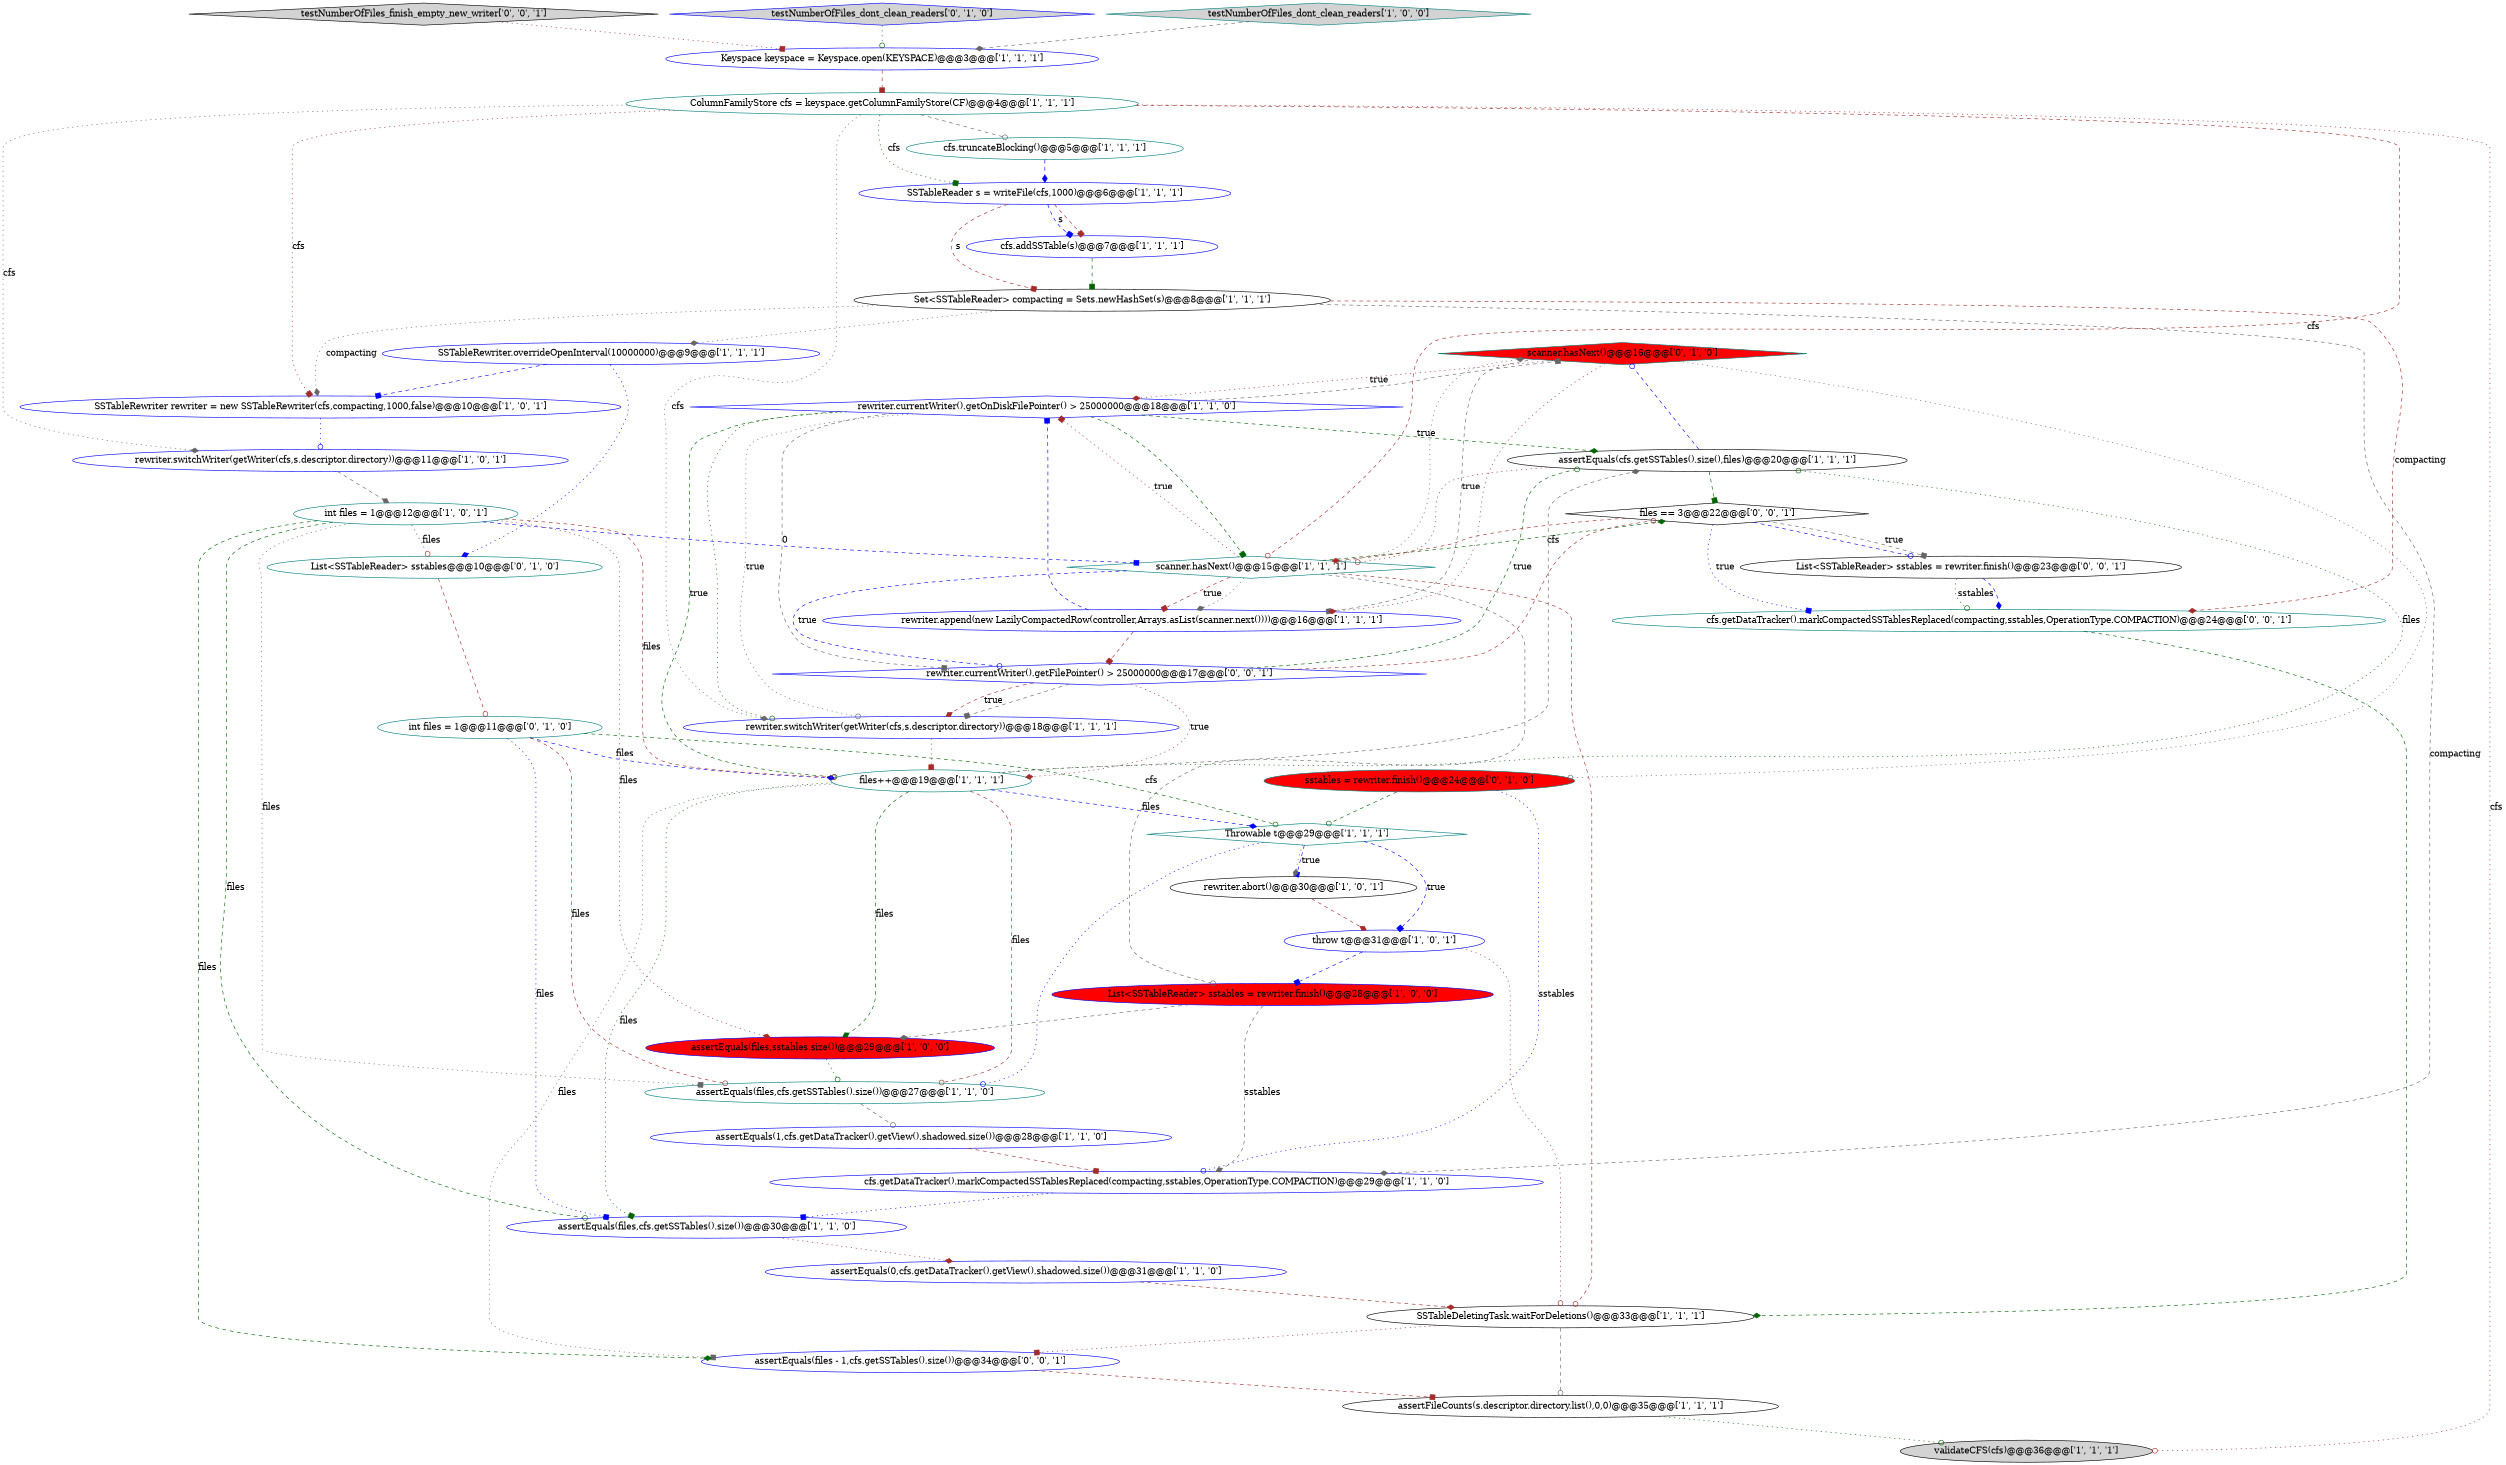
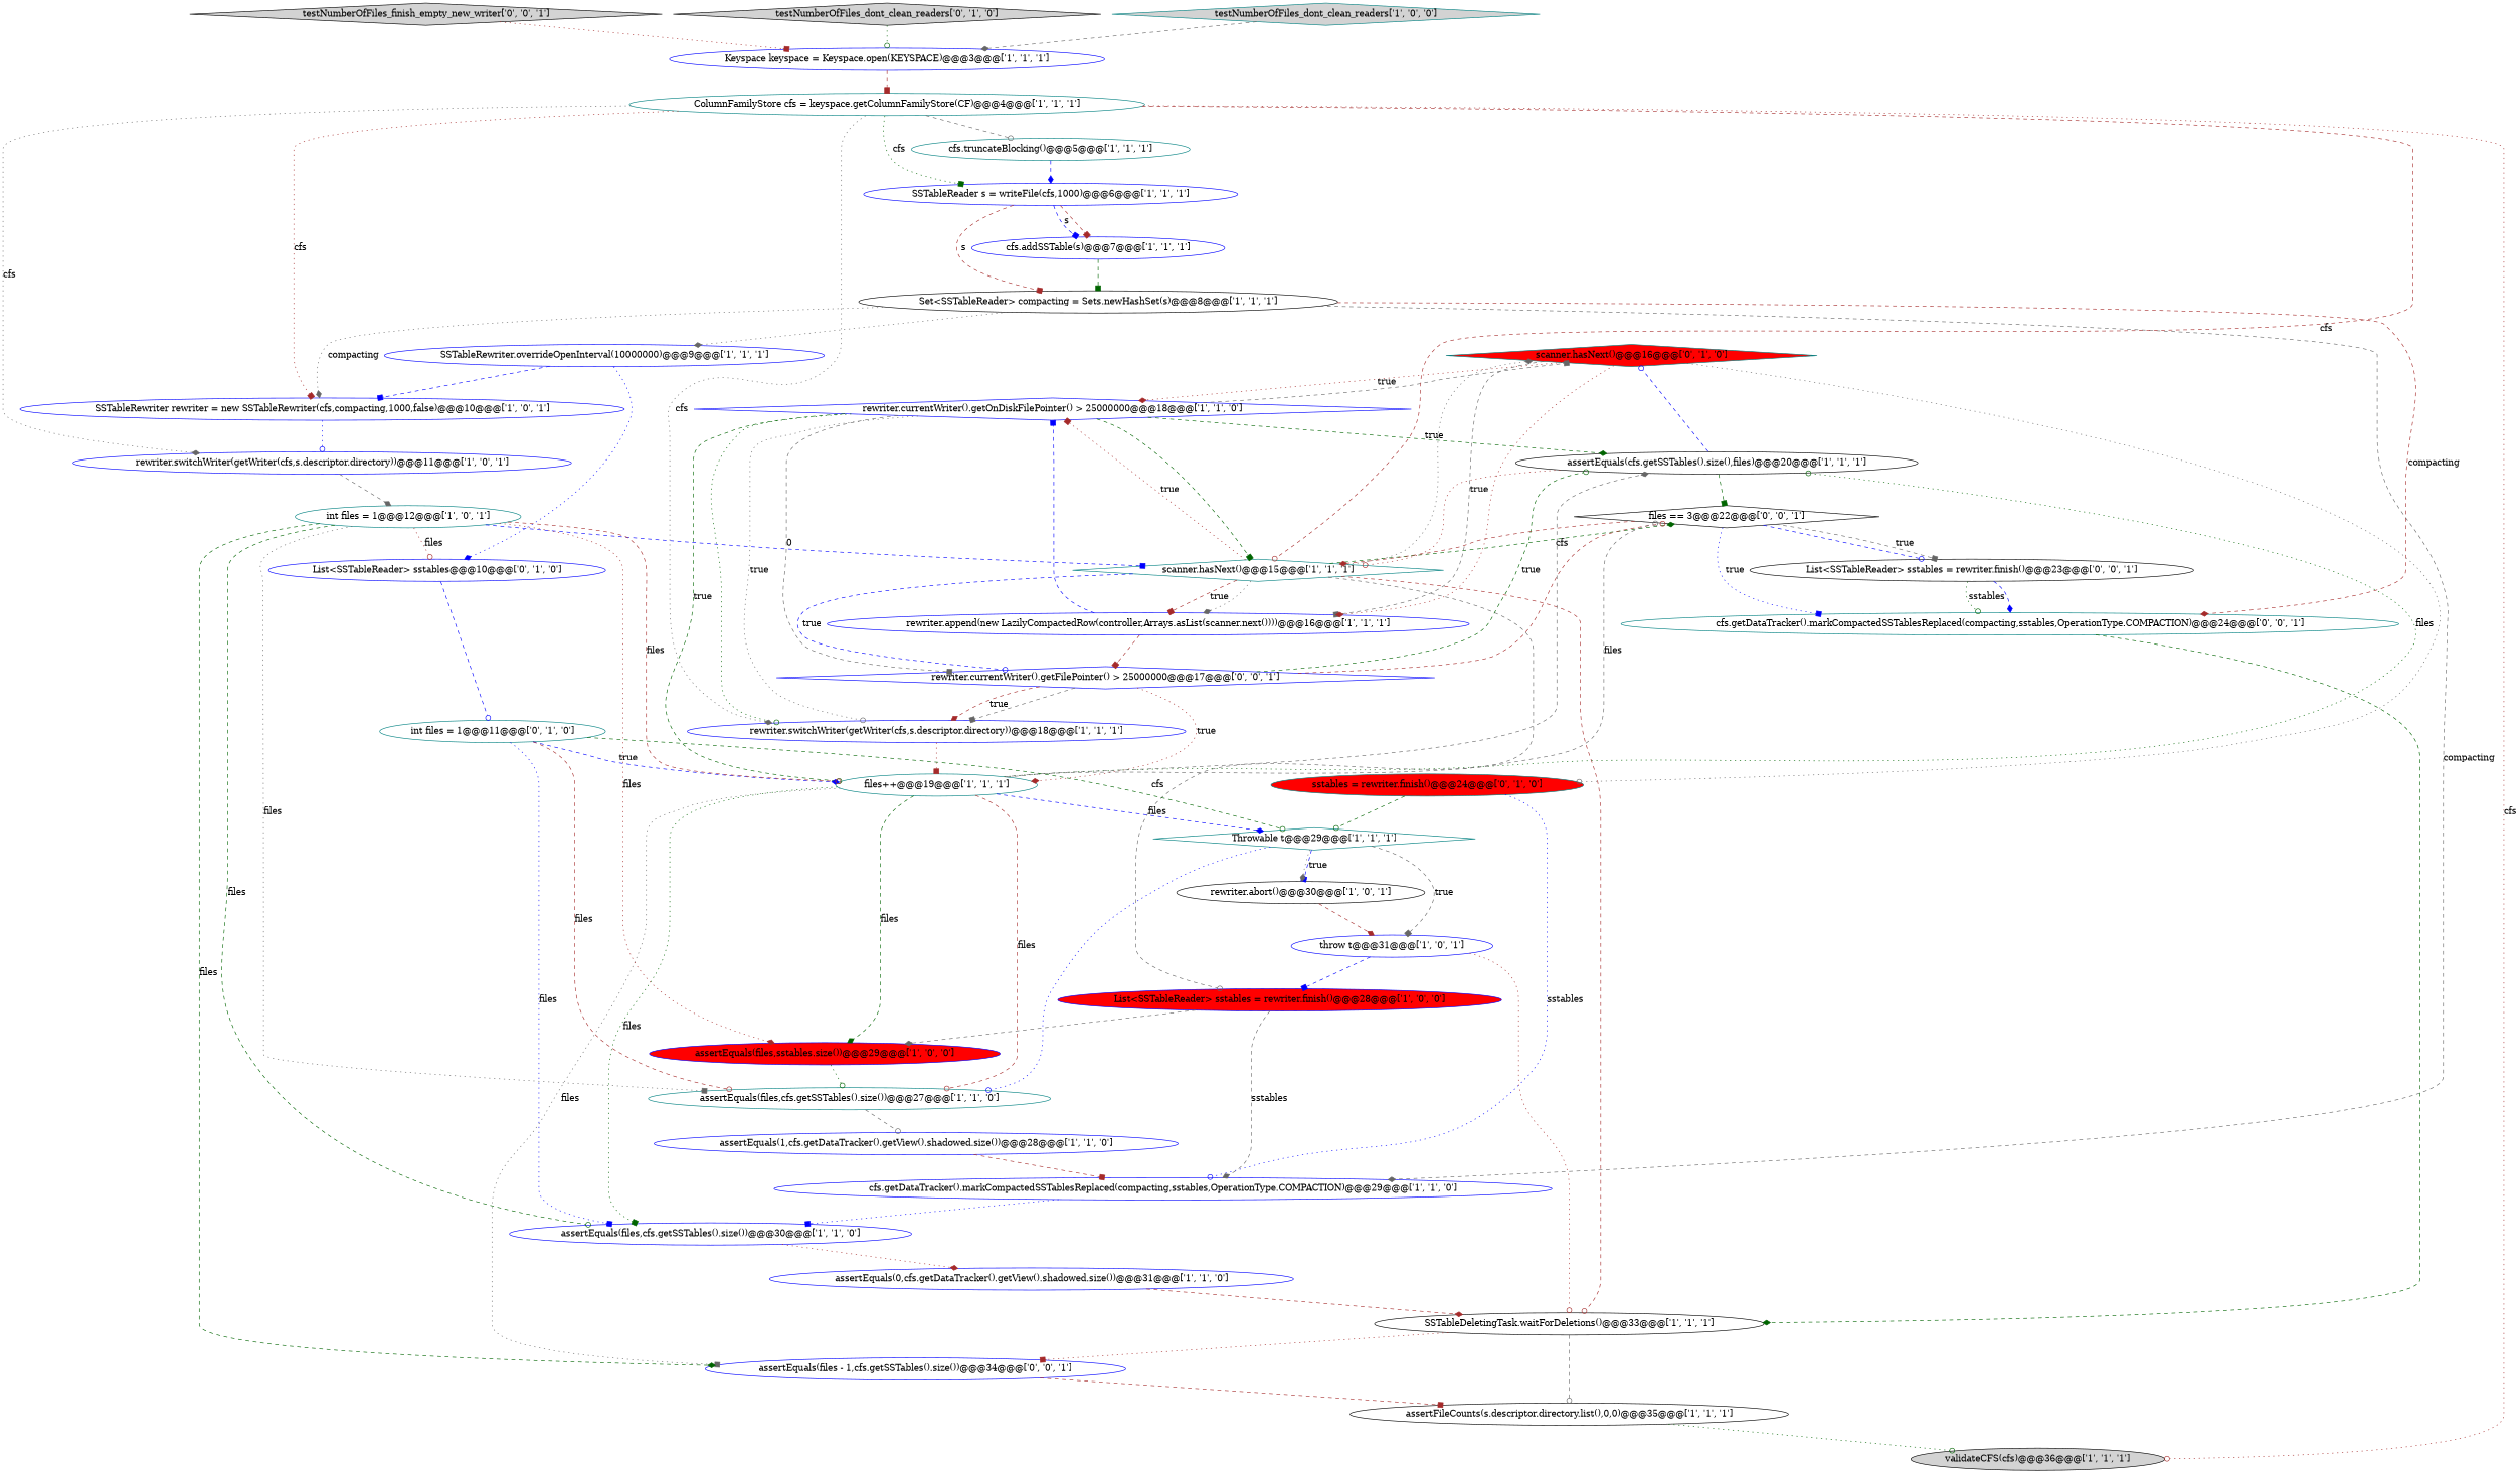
  digraph {
    node [color=blue fillcolor=white shape=ellipse style=filled]
    edge [arrowhead=odot color=brown style=dashed]
    n1 [color=teal fillcolor=red label="scanner.hasNext()@@@16@@@['0', '1', '0']" shape=diamond]
    n2 [color=teal fillcolor=red label="sstables = rewriter.finish()@@@24@@@['0', '1', '0']"]
    n3 [label="rewriter.currentWriter().getOnDiskFilePointer() > 25000000@@@18@@@['1', '1', '0']" shape=diamond]
    n4 [label="rewriter.append(new LazilyCompactedRow(controller,Arrays.asList(scanner.next())))@@@16@@@['1', '1', '1']"]
    n5 [color=teal label="Throwable t@@@29@@@['1', '1', '1']" shape=diamond]
    n6 [label="cfs.getDataTracker().markCompactedSSTablesReplaced(compacting,sstables,OperationType.COMPACTION)@@@29@@@['1', '1', '0']"]
    n7 [color=teal label="scanner.hasNext()@@@15@@@['1', '1', '1']" shape=diamond]
    n8 [label="rewriter.currentWriter().getFilePointer() > 25000000@@@17@@@['0', '0', '1']" shape=diamond]
    n9 [color=teal label="files++@@@19@@@['1', '1', '1']"]
    n10 [label="rewriter.switchWriter(getWriter(cfs,s.descriptor.directory))@@@18@@@['1', '1', '1']"]
    n11 [color=black label="assertEquals(cfs.getSSTables().size(),files)@@@20@@@['1', '1', '1']"]
-   n12 [color=teal label="List<SSTableReader> sstables@@@10@@@['0', '1', '0']"]
+   n12 [label="List<SSTableReader> sstables@@@10@@@['0', '1', '0']"]
    n13 [color=teal label="int files = 1@@@11@@@['0', '1', '0']"]
    n14 [color=teal label="assertEquals(files,cfs.getSSTables().size())@@@27@@@['1', '1', '0']"]
    n15 [label="assertEquals(files,cfs.getSSTables().size())@@@30@@@['1', '1', '0']"]
    n16 [color=black label="rewriter.abort()@@@30@@@['1', '0', '1']"]
    n17 [label="throw t@@@31@@@['1', '0', '1']"]
    n18 [color=black label="SSTableDeletingTask.waitForDeletions()@@@33@@@['1', '1', '1']"]
    n19 [fillcolor=red label="List<SSTableReader> sstables = rewriter.finish()@@@28@@@['1', '0', '0']"]
    n20 [label="SSTableReader s = writeFile(cfs,1000)@@@6@@@['1', '1', '1']"]
    n21 [color=black label="Set<SSTableReader> compacting = Sets.newHashSet(s)@@@8@@@['1', '1', '1']"]
    n22 [label="cfs.addSSTable(s)@@@7@@@['1', '1', '1']"]
    n23 [color=teal label="cfs.getDataTracker().markCompactedSSTablesReplaced(compacting,sstables,OperationType.COMPACTION)@@@24@@@['0', '0', '1']"]
    n24 [label="SSTableRewriter rewriter = new SSTableRewriter(cfs,compacting,1000,false)@@@10@@@['1', '0', '1']"]
    n25 [label="SSTableRewriter.overrideOpenInterval(10000000)@@@9@@@['1', '1', '1']"]
    n26 [color=black label="assertFileCounts(s.descriptor.directory.list(),0,0)@@@35@@@['1', '1', '1']"]
    n27 [color=black fillcolor=lightgray label="validateCFS(cfs)@@@36@@@['1', '1', '1']"]
    n28 [fillcolor=red label="assertEquals(files,sstables.size())@@@29@@@['1', '0', '0']"]
    n29 [label="assertEquals(1,cfs.getDataTracker().getView().shadowed.size())@@@28@@@['1', '1', '0']"]
    n30 [label="assertEquals(files - 1,cfs.getSSTables().size())@@@34@@@['0', '0', '1']"]
    n31 [label="rewriter.switchWriter(getWriter(cfs,s.descriptor.directory))@@@11@@@['1', '0', '1']"]
    n32 [color=teal label="int files = 1@@@12@@@['1', '0', '1']"]
    n33 [color=black label="files == 3@@@22@@@['0', '0', '1']" shape=diamond]
    n34 [color=black label="List<SSTableReader> sstables = rewriter.finish()@@@23@@@['0', '0', '1']"]
    n35 [color=black fillcolor=lightgray label="testNumberOfFiles_finish_empty_new_writer['0', '0', '1']" shape=diamond]
    n36 [label="Keyspace keyspace = Keyspace.open(KEYSPACE)@@@3@@@['1', '1', '1']"]
    n37 [color=teal label="ColumnFamilyStore cfs = keyspace.getColumnFamilyStore(CF)@@@4@@@['1', '1', '1']"]
    n38 [label="assertEquals(0,cfs.getDataTracker().getView().shadowed.size())@@@31@@@['1', '1', '0']"]
    n39 [color=teal label="cfs.truncateBlocking()@@@5@@@['1', '1', '1']"]
-   n40 [fillcolor=lightgray label="testNumberOfFiles_dont_clean_readers['0', '1', '0']" shape=diamond]
+   n40 [color=black fillcolor=lightgray label="testNumberOfFiles_dont_clean_readers['0', '1', '0']" shape=diamond]
    n41 [color=teal fillcolor=lightgray label="testNumberOfFiles_dont_clean_readers['1', '0', '0']" shape=diamond]
    n1 -> n2 [color=gray40 style=dotted]
    n1 -> n3 [arrowhead=diamond label=true style=dotted]
    n1 -> n4 [arrowhead=box color=gray40 label=true]
    n1 -> n4 [arrowhead=diamond style=dotted]
    n2 -> n5 [color=darkgreen]
    n2 -> n6 [color=blue label=sstables style=dotted]
    n3 -> n1 [arrowhead=box color=gray40]
    n3 -> n7 [arrowhead=box color=darkgreen]
    n3 -> n8 [arrowhead=box color=gray40 label=0]
    n3 -> n9 [color=darkgreen label=true]
    n3 -> n10 [color=darkgreen style=dotted]
    n3 -> n10 [color=gray40 label=true style=dotted]
    n3 -> n11 [arrowhead=diamond color=darkgreen label=true]
    n4 -> n3 [arrowhead=box color=blue]
    n4 -> n8 [arrowhead=box]
    n5 -> n14 [color=blue style=dotted]
    n5 -> n16 [arrowhead=box color=blue label=true]
    n5 -> n16 [arrowhead=diamond color=gray40 style=dotted]
-   n5 -> n17 [arrowhead=box color=blue label=true]
+   n5 -> n17 [arrowhead=box color=gray40 label=true]
    n6 -> n15 [arrowhead=box color=blue style=dotted]
    n7 -> n1 [arrowhead=diamond color=gray40 style=dotted]
    n7 -> n3 [arrowhead=box label=true style=dotted]
    n7 -> n4 [arrowhead=box label=true]
    n7 -> n4 [arrowhead=diamond color=gray40 style=dotted]
    n7 -> n8 [color=blue label=true]
    n7 -> n18
    n7 -> n19 [color=gray40]
    n7 -> n33 [arrowhead=diamond color=darkgreen label=cfs]
    n8 -> n9 [arrowhead=diamond label=true style=dotted]
    n8 -> n10 [arrowhead=box color=gray40]
    n8 -> n10 [arrowhead=diamond label=true]
    n8 -> n11 [color=darkgreen label=true]
    n8 -> n33
    n9 -> n5 [arrowhead=diamond color=blue label=files]
    n9 -> n11 [color=darkgreen label=files style=dotted]
    n9 -> n11 [arrowhead=diamond color=gray40]
    n9 -> n14 [label=files]
    n9 -> n15 [arrowhead=box color=darkgreen label=files style=dotted]
    n9 -> n28 [arrowhead=diamond color=darkgreen label=files]
    n9 -> n30 [arrowhead=box color=gray40 label=files style=dotted]
+   n9 -> n33 [color=gray40 label=files]
    n10 -> n9 [arrowhead=box style=dotted]
    n11 -> n1 [color=blue]
    n11 -> n7 [style=dotted]
    n11 -> n33 [arrowhead=box color=darkgreen]
-   n12 -> n13
+   n12 -> n13 [color=blue]
    n13 -> n5 [color=darkgreen label=cfs]
-   n13 -> n9 [arrowhead=diamond color=blue label=files]
+   n13 -> n9 [arrowhead=diamond color=blue label=true]
    n13 -> n14 [label=files]
    n13 -> n15 [arrowhead=box color=blue label=files style=dotted]
    n14 -> n29 [color=gray40]
    n15 -> n38 [arrowhead=diamond style=dotted]
    n16 -> n17 [arrowhead=diamond]
    n17 -> n18 [style=dotted]
    n17 -> n19 [arrowhead=box color=blue]
    n18 -> n26 [color=gray40]
    n18 -> n30 [arrowhead=box style=dotted]
    n19 -> n6 [arrowhead=diamond color=gray40 label=sstables]
    n19 -> n28 [arrowhead=diamond color=gray40]
    n20 -> n21 [arrowhead=box label=s]
    n20 -> n22 [arrowhead=box]
    n20 -> n22 [arrowhead=box color=blue label=s]
    n21 -> n6 [arrowhead=diamond color=gray40 label=compacting]
    n21 -> n23 [arrowhead=diamond label=compacting]
    n21 -> n24 [arrowhead=diamond color=gray40 label=compacting style=dotted]
    n21 -> n25 [arrowhead=diamond color=gray40 style=dotted]
    n22 -> n21 [arrowhead=box color=darkgreen]
    n23 -> n18 [arrowhead=diamond color=darkgreen]
    n24 -> n31 [color=blue style=dotted]
    n25 -> n12 [arrowhead=diamond color=blue style=dotted]
    n25 -> n24 [arrowhead=box color=blue]
    n26 -> n27 [color=darkgreen style=dotted]
    n28 -> n14 [color=darkgreen style=dotted]
    n29 -> n6 [arrowhead=box]
    n30 -> n26 [arrowhead=box]
    n31 -> n32 [arrowhead=diamond color=gray40]
    n32 -> n7 [arrowhead=box color=blue]
    n32 -> n9 [label=files]
    n32 -> n12 [label=files style=dotted]
    n32 -> n14 [arrowhead=box color=gray40 label=files style=dotted]
    n32 -> n15 [color=darkgreen label=files]
    n32 -> n28 [arrowhead=diamond label=files style=dotted]
    n32 -> n30 [arrowhead=diamond color=darkgreen label=files]
    n33 -> n7 [arrowhead=diamond]
    n33 -> n23 [arrowhead=box color=blue label=true style=dotted]
    n33 -> n34 [color=blue]
    n33 -> n34 [arrowhead=box color=gray40 label=true]
    n34 -> n23 [color=darkgreen label=sstables style=dotted]
    n34 -> n23 [arrowhead=diamond color=blue]
    n35 -> n36 [arrowhead=box style=dotted]
    n36 -> n37 [arrowhead=box]
    n37 -> n7 [label=cfs]
    n37 -> n10 [arrowhead=diamond color=gray40 label=cfs style=dotted]
    n37 -> n20 [arrowhead=box color=darkgreen label=cfs style=dotted]
    n37 -> n24 [arrowhead=box label=cfs style=dotted]
    n37 -> n27 [label=cfs style=dotted]
    n37 -> n31 [arrowhead=diamond color=gray40 label=cfs style=dotted]
    n37 -> n39 [color=gray40]
    n38 -> n18 [arrowhead=diamond]
    n39 -> n20 [arrowhead=diamond color=blue]
    n40 -> n36 [color=darkgreen style=dotted]
    n41 -> n36 [arrowhead=diamond color=gray40]
  }
